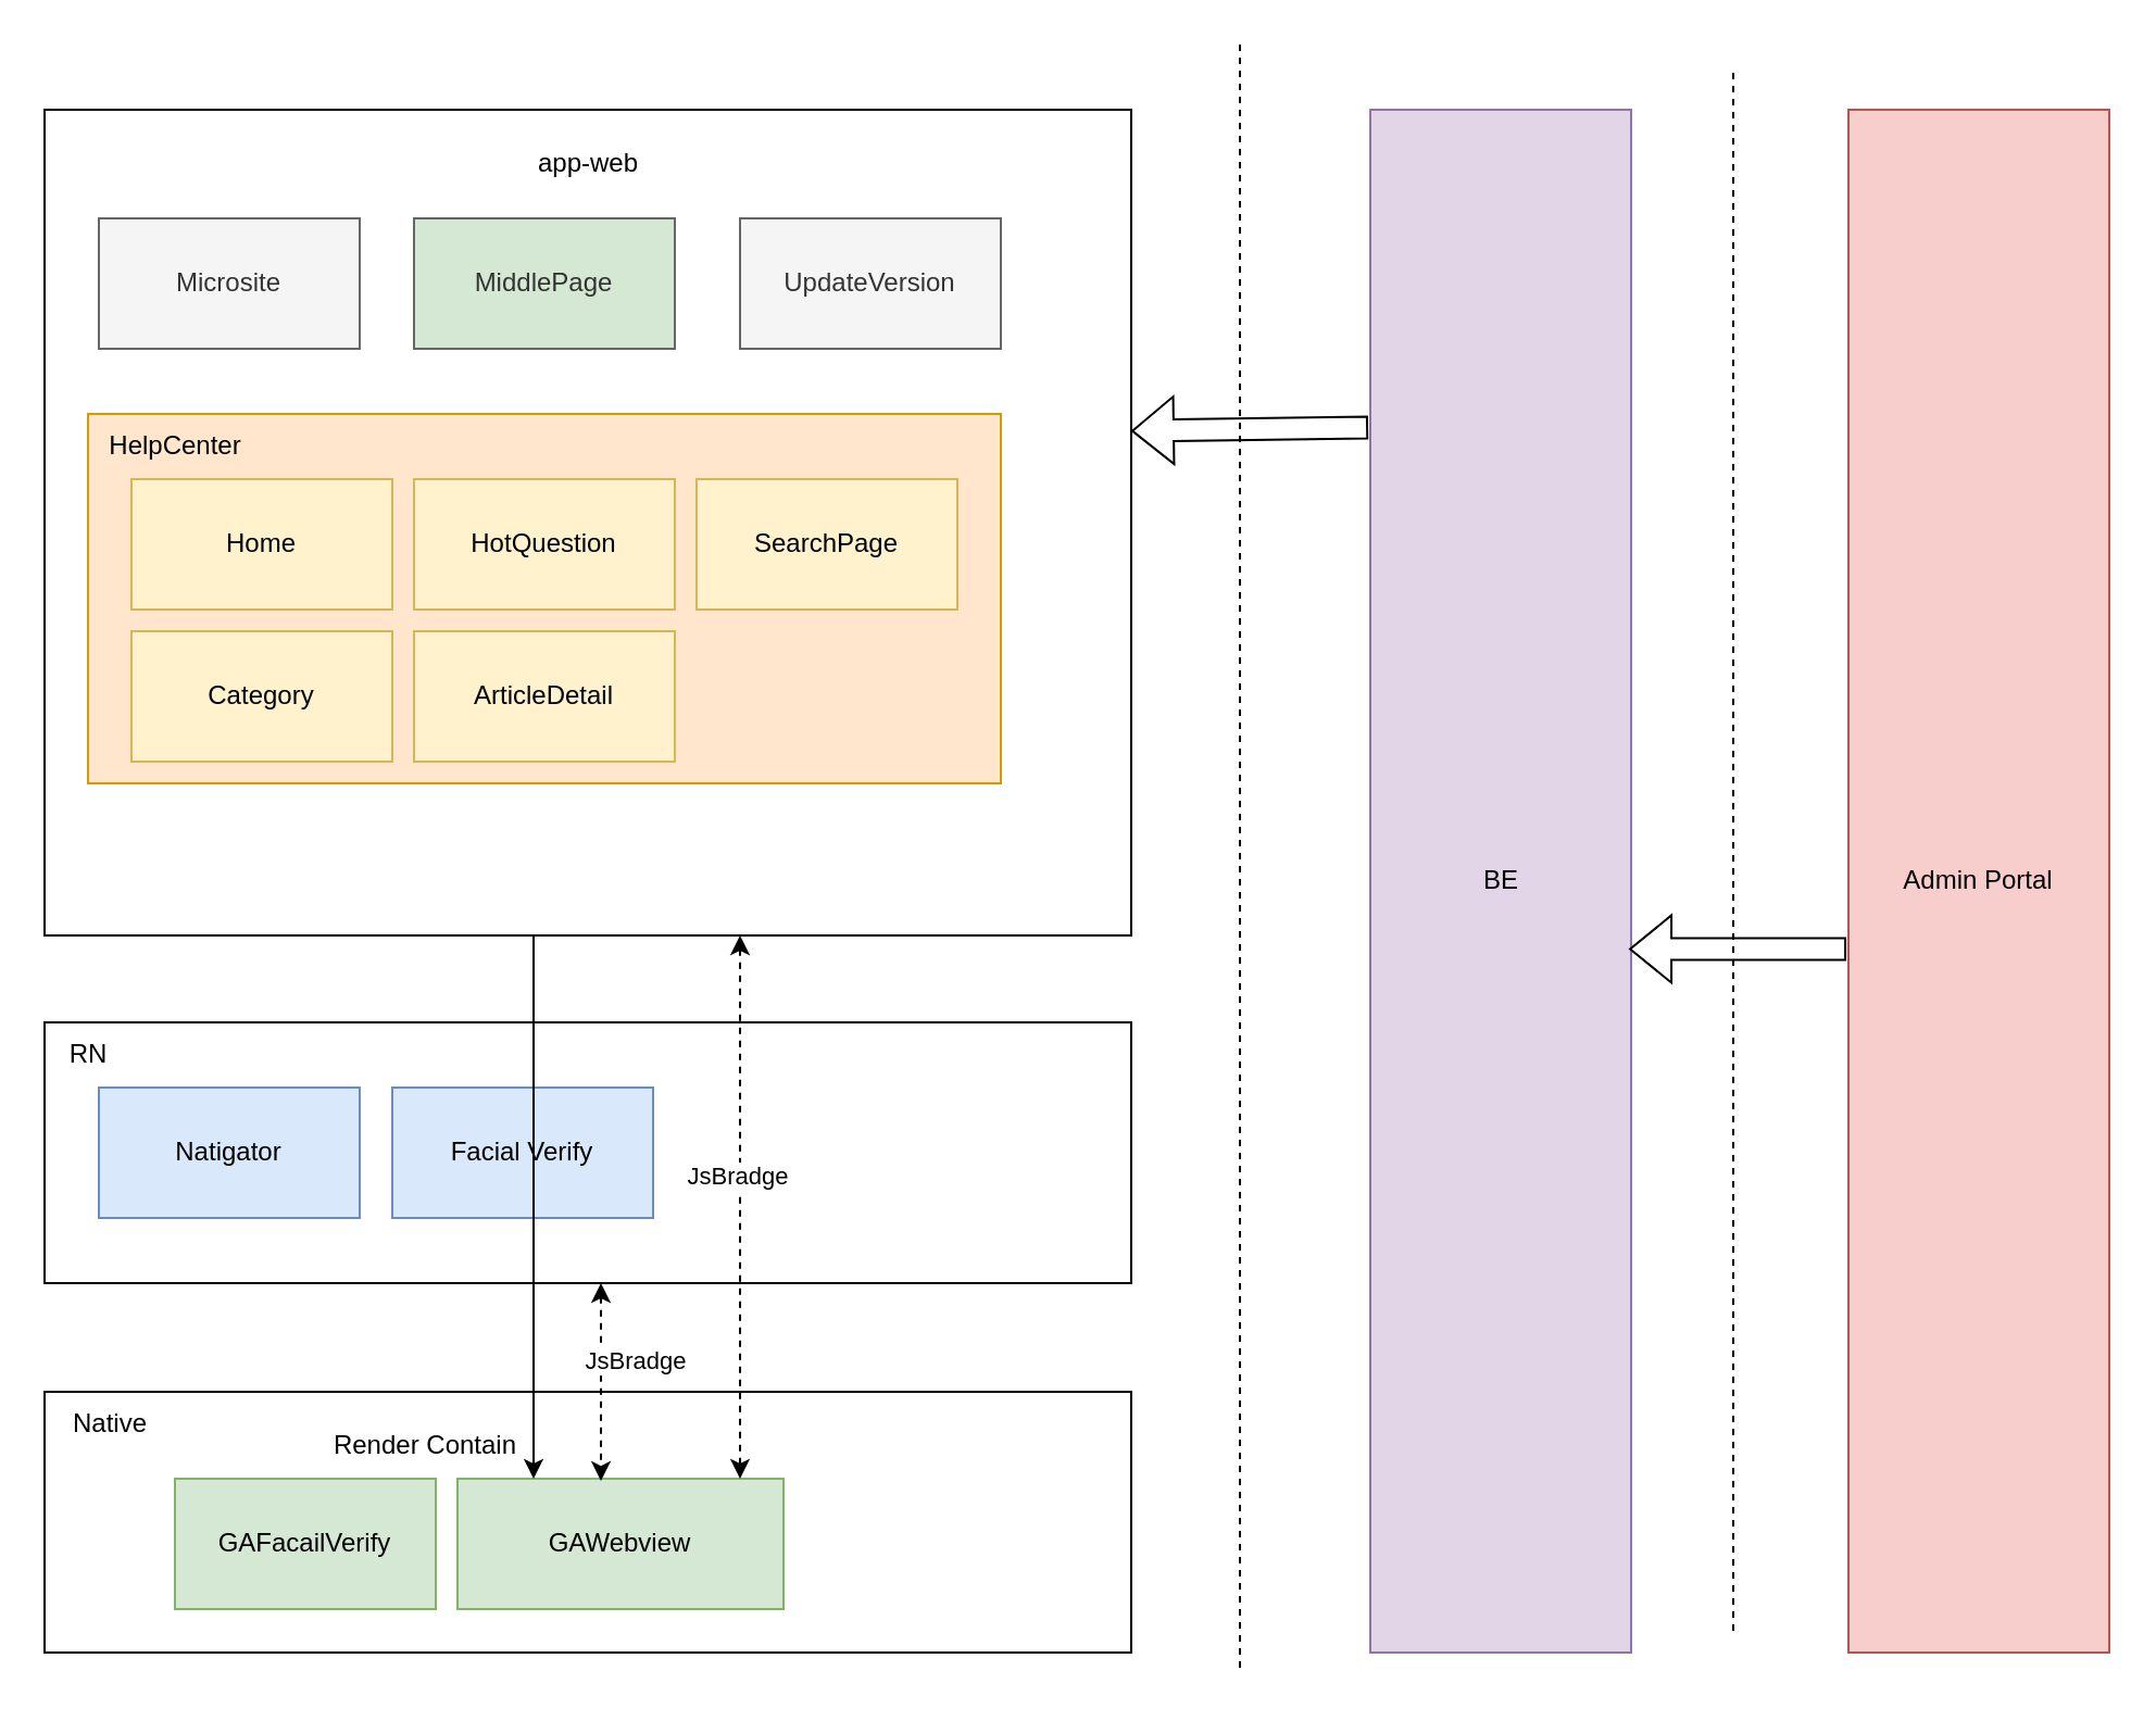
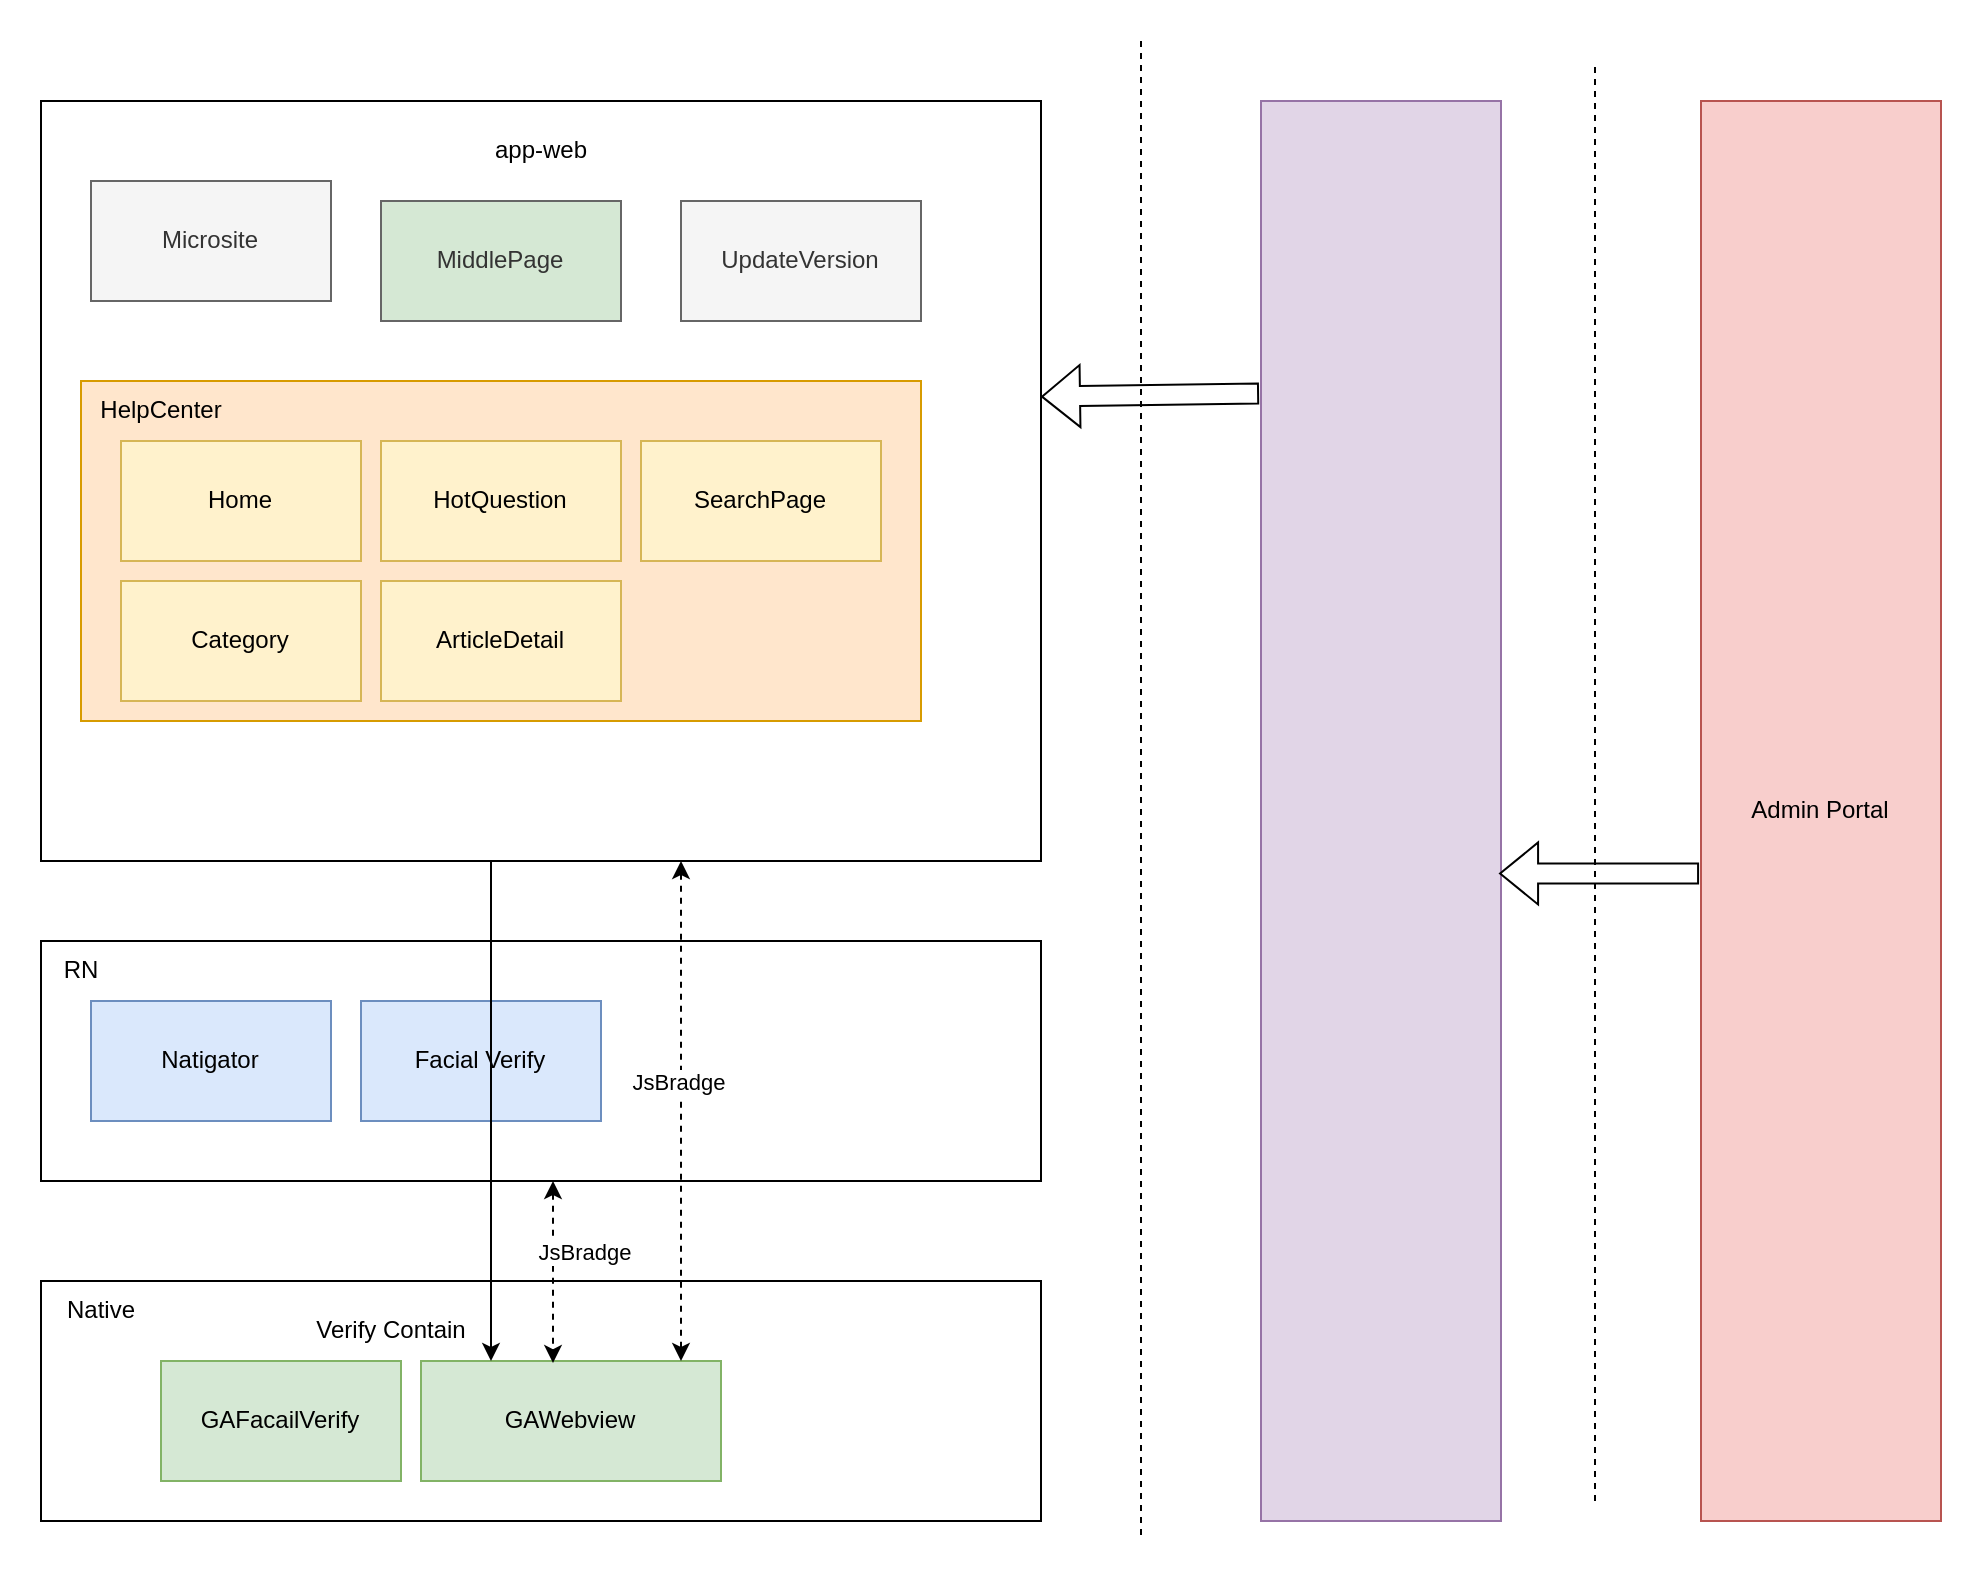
  <mxCell id="0" />
  <mxCell id="1" parent="0" />
  <mxCell id="2" value="" style="rounded=0;whiteSpace=wrap;html=1;" parent="1" vertex="1"><mxGeometry x="20" y="470" width="500" height="120" as="geometry" /></mxCell>
  <mxCell id="3" value="RN" style="text;html=1;align=center;verticalAlign=middle;resizable=0;points=[];autosize=1;strokeColor=none;fillColor=none;" parent="1" vertex="1"><mxGeometry x="20" y="470" width="40" height="30" as="geometry" /></mxCell>
  <mxCell id="4" value="" style="rounded=0;whiteSpace=wrap;html=1;" parent="1" vertex="1"><mxGeometry x="20" y="640" width="500" height="120" as="geometry" /></mxCell>
  <mxCell id="5" value="" style="rounded=0;whiteSpace=wrap;html=1;" parent="1" vertex="1"><mxGeometry x="20" y="50" width="500" height="380" as="geometry" /></mxCell>
  <mxCell id="6" value="Natigator" style="rounded=0;whiteSpace=wrap;html=1;fillColor=#dae8fc;strokeColor=#6c8ebf;" parent="1" vertex="1"><mxGeometry x="45" y="500" width="120" height="60" as="geometry" /></mxCell>
  <mxCell id="7" value="Facial Verify" style="rounded=0;whiteSpace=wrap;html=1;fillColor=#dae8fc;strokeColor=#6c8ebf;" parent="1" vertex="1"><mxGeometry x="180" y="500" width="120" height="60" as="geometry" /></mxCell>
  <mxCell id="8" value="app-web" style="text;html=1;align=center;verticalAlign=middle;resizable=0;points=[];autosize=1;strokeColor=none;fillColor=none;" parent="1" vertex="1"><mxGeometry x="235" y="60" width="70" height="30" as="geometry" /></mxCell>
  <mxCell id="9" value="" style="rounded=0;whiteSpace=wrap;html=1;fillColor=#ffe6cc;strokeColor=#d79b00;" parent="1" vertex="1"><mxGeometry x="40" y="190" width="420" height="170" as="geometry" /></mxCell>
- <mxCell id="10" value="Microsite" style="rounded=0;whiteSpace=wrap;html=1;fillColor=#f5f5f5;fontColor=#333333;strokeColor=#666666;" parent="1" vertex="1"><mxGeometry x="45" y="100" width="120" height="60" as="geometry" /></mxCell>
+ <mxCell id="10" value="Microsite" style="rounded=0;whiteSpace=wrap;html=1;fillColor=#f5f5f5;fontColor=#333333;strokeColor=#666666;" parent="1" vertex="1"><mxGeometry x="45" y="90" width="120" height="60" as="geometry" /></mxCell>
  <mxCell id="11" value="HelpCenter" style="text;html=1;align=center;verticalAlign=middle;resizable=0;points=[];autosize=1;strokeColor=none;fillColor=none;" parent="1" vertex="1"><mxGeometry x="40" y="190" width="80" height="30" as="geometry" /></mxCell>
  <mxCell id="12" value="MiddlePage" style="rounded=0;whiteSpace=wrap;html=1;fillColor=#d5e8d4;fontColor=#333333;strokeColor=#666666;" parent="1" vertex="1"><mxGeometry x="190" y="100" width="120" height="60" as="geometry" /></mxCell>
  <mxCell id="13" value="Home" style="rounded=0;whiteSpace=wrap;html=1;fillColor=#fff2cc;strokeColor=#d6b656;" parent="1" vertex="1"><mxGeometry x="60" y="220" width="120" height="60" as="geometry" /></mxCell>
  <mxCell id="14" value="Category" style="rounded=0;whiteSpace=wrap;html=1;fillColor=#fff2cc;strokeColor=#d6b656;" parent="1" vertex="1"><mxGeometry x="60" y="290" width="120" height="60" as="geometry" /></mxCell>
  <mxCell id="15" value="HotQuestion" style="rounded=0;whiteSpace=wrap;html=1;fillColor=#fff2cc;strokeColor=#d6b656;" parent="1" vertex="1"><mxGeometry x="190" y="220" width="120" height="60" as="geometry" /></mxCell>
  <mxCell id="16" value="ArticleDetail" style="rounded=0;whiteSpace=wrap;html=1;fillColor=#fff2cc;strokeColor=#d6b656;" parent="1" vertex="1"><mxGeometry x="190" y="290" width="120" height="60" as="geometry" /></mxCell>
  <mxCell id="17" value="SearchPage" style="rounded=0;whiteSpace=wrap;html=1;fillColor=#fff2cc;strokeColor=#d6b656;" parent="1" vertex="1"><mxGeometry x="320" y="220" width="120" height="60" as="geometry" /></mxCell>
  <mxCell id="18" value="UpdateVersion" style="rounded=0;whiteSpace=wrap;html=1;fillColor=#f5f5f5;fontColor=#333333;strokeColor=#666666;" parent="1" vertex="1"><mxGeometry x="340" y="100" width="120" height="60" as="geometry" /></mxCell>
- <mxCell id="19" value="Render Contain" style="text;html=1;align=center;verticalAlign=middle;resizable=0;points=[];autosize=1;strokeColor=none;fillColor=none;" parent="1" vertex="1"><mxGeometry x="140" y="650" width="110" height="30" as="geometry" /></mxCell>
+ <mxCell id="19" value="Verify Contain" style="text;html=1;align=center;verticalAlign=middle;resizable=0;points=[];autosize=1;strokeColor=none;fillColor=none;" parent="1" vertex="1"><mxGeometry x="140" y="650" width="110" height="30" as="geometry" /></mxCell>
  <mxCell id="20" value="Native" style="text;html=1;align=center;verticalAlign=middle;resizable=0;points=[];autosize=1;strokeColor=none;fillColor=none;" parent="1" vertex="1"><mxGeometry x="20" y="640" width="60" height="30" as="geometry" /></mxCell>
  <mxCell id="21" value="GAWebview" style="whiteSpace=wrap;html=1;fillColor=#d5e8d4;strokeColor=#82b366;" parent="1" vertex="1"><mxGeometry x="210" y="680" width="150" height="60" as="geometry" /></mxCell>
  <mxCell id="22" value="" style="endArrow=none;dashed=1;html=1;rounded=0;" parent="1" edge="1"><mxGeometry width="50" height="50" relative="1" as="geometry"><mxPoint x="570" y="20" as="sourcePoint" /><mxPoint x="570" y="770" as="targetPoint" /></mxGeometry></mxCell>
  <mxCell id="23" value="" style="rounded=0;whiteSpace=wrap;html=1;fillColor=#e1d5e7;strokeColor=#9673a6;" parent="1" vertex="1"><mxGeometry x="630" y="50" width="120" height="710" as="geometry" /></mxCell>
- <mxCell id="24" value="BE" style="text;html=1;align=center;verticalAlign=middle;resizable=0;points=[];autosize=1;strokeColor=none;fillColor=none;" parent="1" vertex="1"><mxGeometry x="670" y="390" width="40" height="30" as="geometry" /></mxCell>
  <mxCell id="25" value="" style="shape=flexArrow;endArrow=classic;html=1;rounded=0;exitX=-0.008;exitY=0.206;exitDx=0;exitDy=0;exitPerimeter=0;entryX=1;entryY=0.389;entryDx=0;entryDy=0;entryPerimeter=0;" parent="1" source="23" target="5" edge="1"><mxGeometry width="50" height="50" relative="1" as="geometry"><mxPoint x="570" y="-10" as="sourcePoint" /><mxPoint x="620" y="-60" as="targetPoint" /></mxGeometry></mxCell>
  <mxCell id="26" value="" style="endArrow=none;dashed=1;html=1;rounded=0;" parent="1" edge="1"><mxGeometry width="50" height="50" relative="1" as="geometry"><mxPoint x="797" y="750" as="sourcePoint" /><mxPoint x="797" y="30" as="targetPoint" /></mxGeometry></mxCell>
  <mxCell id="27" value="Admin Portal" style="rounded=0;whiteSpace=wrap;html=1;fillColor=#f8cecc;strokeColor=#b85450;" parent="1" vertex="1"><mxGeometry x="850" y="50" width="120" height="710" as="geometry" /></mxCell>
  <mxCell id="28" value="" style="shape=flexArrow;endArrow=classic;html=1;rounded=0;exitX=-0.008;exitY=0.544;exitDx=0;exitDy=0;exitPerimeter=0;entryX=0.992;entryY=0.544;entryDx=0;entryDy=0;entryPerimeter=0;" parent="1" source="27" target="23" edge="1"><mxGeometry width="50" height="50" relative="1" as="geometry"><mxPoint x="880" y="410" as="sourcePoint" /><mxPoint x="930" y="360" as="targetPoint" /></mxGeometry></mxCell>
  <mxCell id="29" value="" style="endArrow=classic;dashed=1;html=1;rounded=0;entryX=0.44;entryY=0.017;entryDx=0;entryDy=0;startArrow=classic;startFill=1;endFill=1;entryPerimeter=0;" parent="1" target="21" edge="1"><mxGeometry width="50" height="50" relative="1" as="geometry"><mxPoint x="276" y="590" as="sourcePoint" /><mxPoint x="410" y="440" as="targetPoint" /></mxGeometry></mxCell>
  <mxCell id="30" value="JsBradge" style="edgeLabel;html=1;align=center;verticalAlign=middle;resizable=0;points=[];" parent="29" vertex="1" connectable="0"><mxGeometry x="-0.226" y="-1" relative="1" as="geometry"><mxPoint x="16" as="offset" /></mxGeometry></mxCell>
  <mxCell id="31" style="edgeStyle=orthogonalEdgeStyle;rounded=0;orthogonalLoop=1;jettySize=auto;html=1;dashed=1;startArrow=classic;startFill=1;endArrow=classic;endFill=1;" parent="1" source="5" edge="1"><mxGeometry relative="1" as="geometry"><mxPoint x="340" y="680" as="targetPoint" /><Array as="points"><mxPoint x="340" y="680" /></Array></mxGeometry></mxCell>
  <mxCell id="32" value="JsBradge" style="edgeLabel;html=1;align=center;verticalAlign=middle;resizable=0;points=[];" parent="31" vertex="1" connectable="0"><mxGeometry x="-0.244" y="-1" relative="1" as="geometry"><mxPoint x="-1" y="15" as="offset" /></mxGeometry></mxCell>
  <mxCell id="33" style="edgeStyle=orthogonalEdgeStyle;rounded=0;orthogonalLoop=1;jettySize=auto;html=1;" parent="1" edge="1"><mxGeometry relative="1" as="geometry"><mxPoint x="270" y="430" as="sourcePoint" /><mxPoint x="245" y="680" as="targetPoint" /><Array as="points"><mxPoint x="245" y="430" /><mxPoint x="245" y="680" /></Array></mxGeometry></mxCell>
  <mxCell id="34" value="GAFacailVerify" style="rounded=0;whiteSpace=wrap;html=1;fillColor=#d5e8d4;strokeColor=#82b366;" parent="1" vertex="1"><mxGeometry x="80" y="680" width="120" height="60" as="geometry" /></mxCell>
